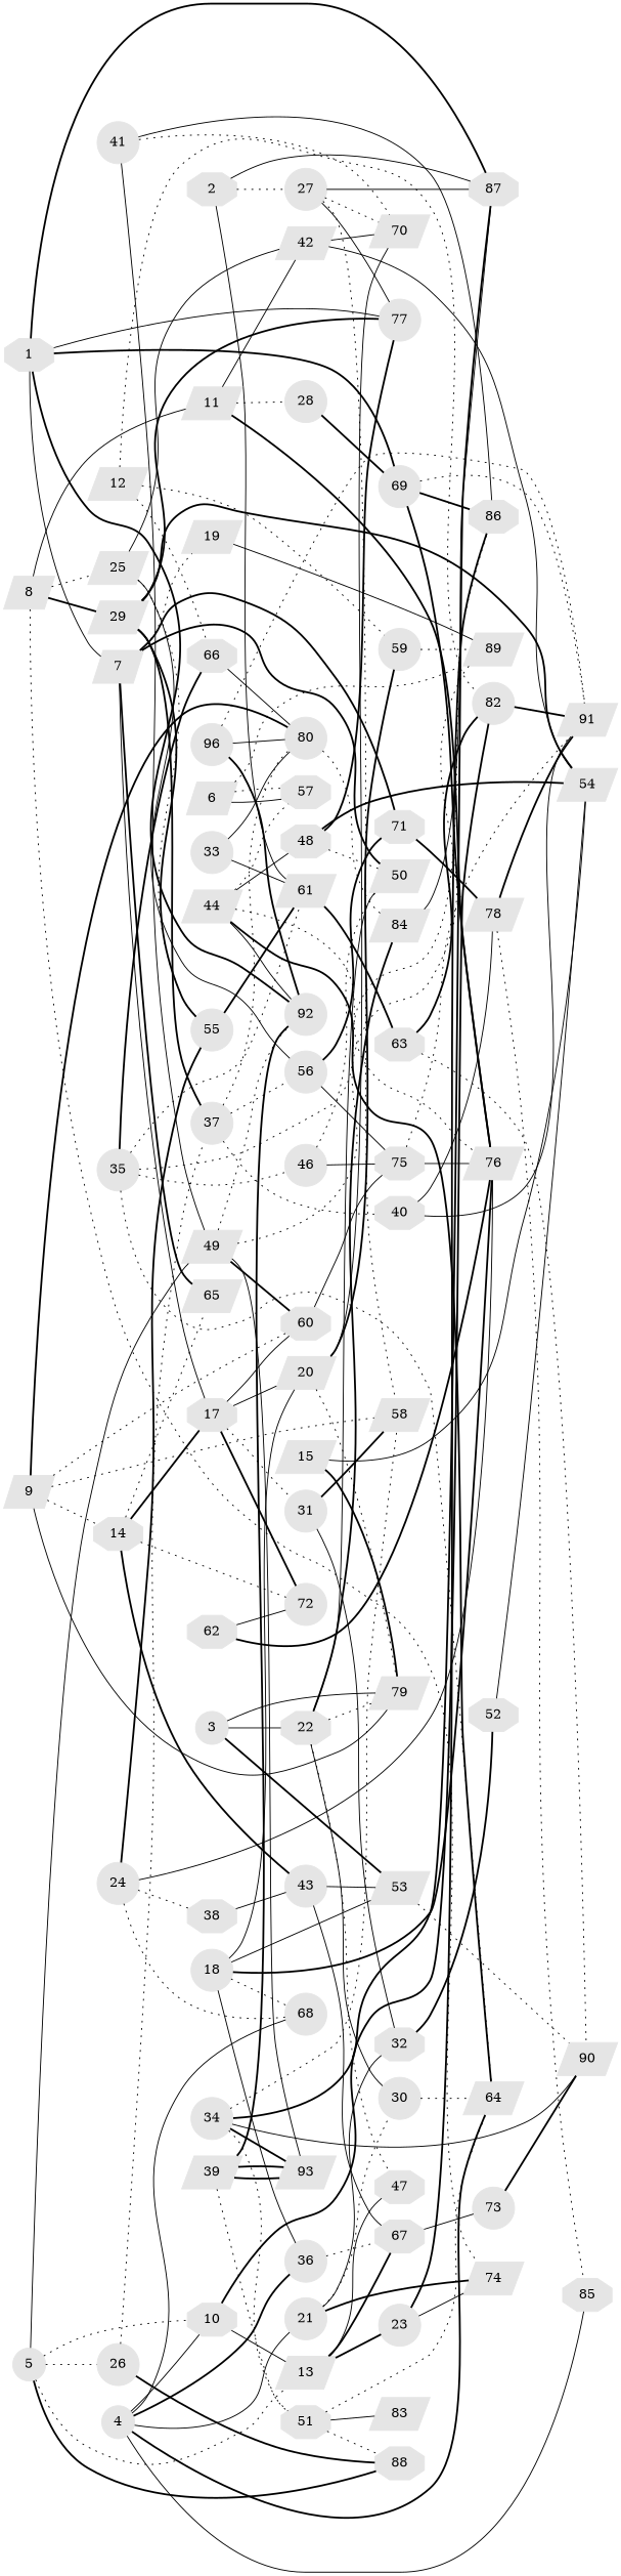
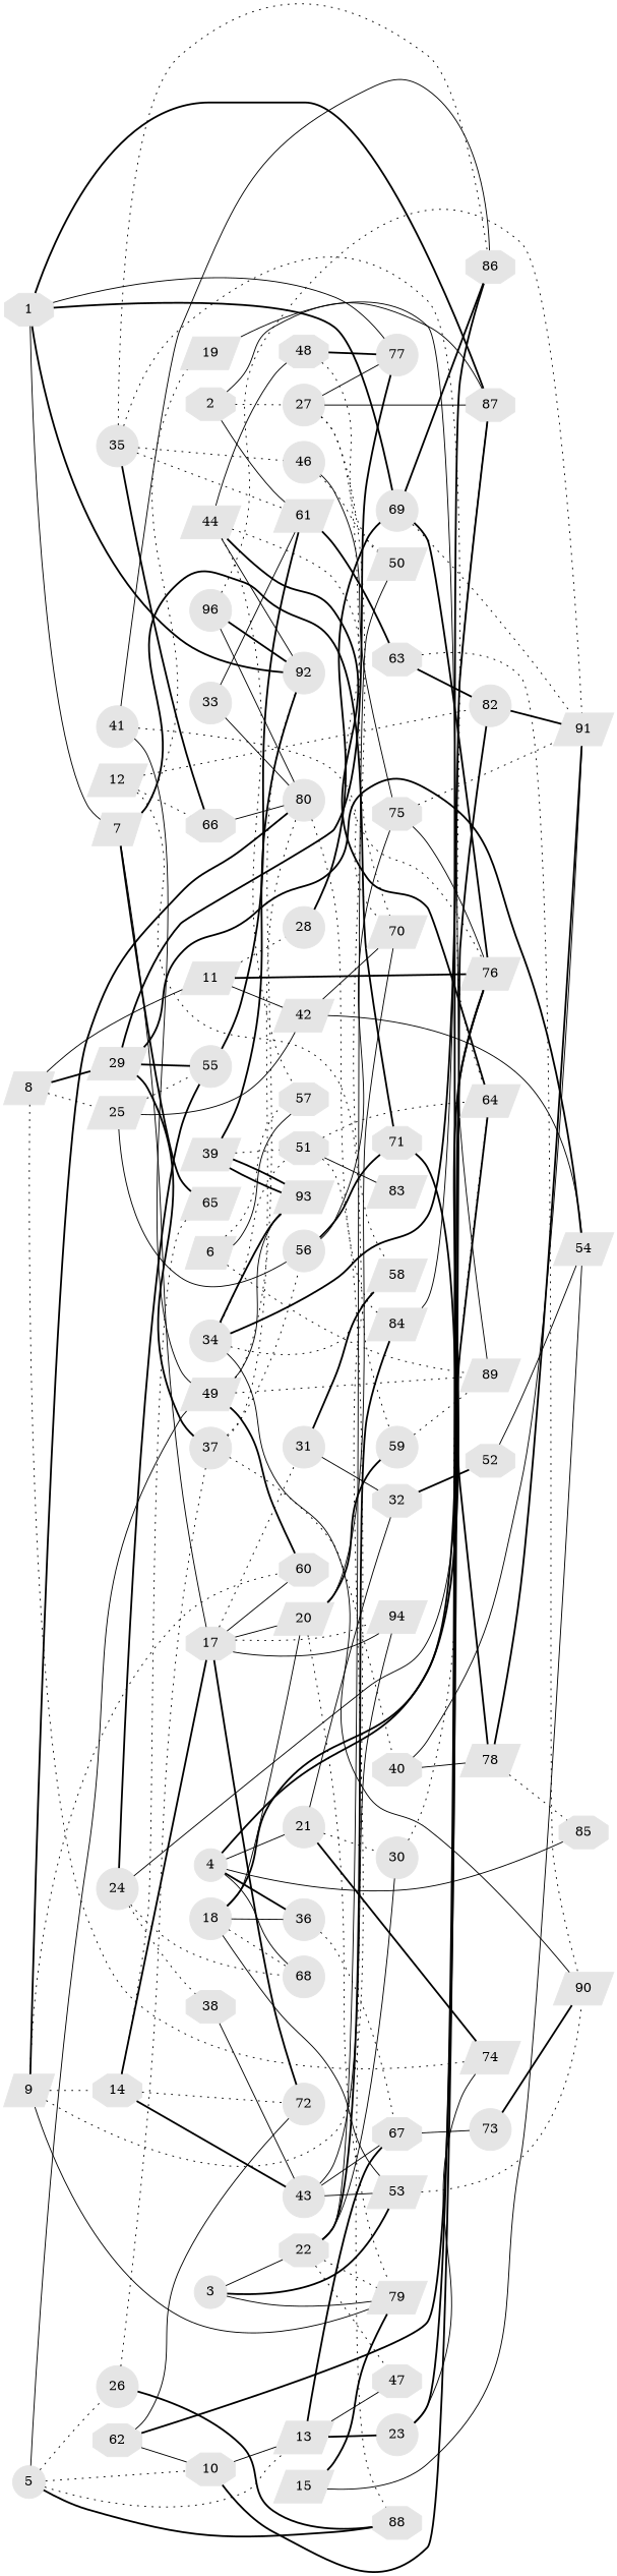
  graph {
    rankdir=LR
    node [color=gray90 shape=parallelogram style=filled]
    edge [style=solid]
    1 [shape=octagon]
    7
    69 [shape=circle]
    77 [shape=circle]
    87 [shape=octagon]
    92 [shape=circle]
    17 [shape=octagon]
    19
    50
    65
    71 [shape=octagon]
    76
    91
    86 [shape=octagon]
    2 [shape=octagon]
    27 [shape=circle]
    61
    58
    70
    63 [shape=octagon]
    3 [shape=circle]
    22 [shape=octagon]
    53
    79
    47 [shape=octagon]
    30 [shape=circle]
    84
    90
    4 [shape=circle]
    10 [shape=octagon]
    21 [shape=circle]
    36 [shape=circle]
    64
    68 [shape=circle]
    85 [shape=octagon]
    13
    82 [shape=circle]
    74
    32 [shape=octagon]
    67 [shape=octagon]
    5 [shape=circle]
    26 [shape=circle]
    49
    88 [shape=octagon]
    23 [shape=circle]
    37 [shape=circle]
    89
    60 [shape=octagon]
    93
    57 [shape=octagon]
    6
    72 [shape=circle]
    20
    31 [shape=circle]
+   94
    78
    8
    11
    25
    29
    28 [shape=circle]
    42
    55 [shape=circle]
    56 [shape=circle]
    54
    9
    14 [shape=octagon]
    80 [shape=circle]
    43 [shape=circle]
    75 [shape=octagon]
    12
    59 [shape=circle]
    66 [shape=octagon]
    73 [shape=circle]
    15
    n76 [label=96 shape=circle]
    18 [shape=circle]
    52 [shape=octagon]
    24 [shape=circle]
    38 [shape=octagon]
    40 [shape=octagon]
    33 [shape=circle]
    34 [shape=circle]
    51 [shape=octagon]
    83
    35 [shape=circle]
    46 [shape=circle]
    39
    41 [shape=circle]
    44
    48 [shape=octagon]
    62 [shape=octagon]
    1 -- 7
    1 -- 69 [style=bold]
    1 -- 77
    1 -- 87 [style=bold]
    1 -- 92 [style=bold]
    7 -- 17
    7 -- 19 [style=dotted]
-   7 -- 50 [style=bold]
    7 -- 65 [style=bold]
    7 -- 71 [style=bold]
    69 -- 76 [style=bold]
    69 -- 91 [style=dotted]
    69 -- 86 [style=bold]
    17 -- 60
    17 -- 72 [style=bold]
    17 -- 20
    17 -- 31 [style=dotted]
+   17 -- 94
+   17 -- 94 [style=dotted]
    19 -- 89
    71 -- 78 [style=bold]
    2 -- 87
    2 -- 27 [style=dotted]
    2 -- 61
    27 -- 77
    27 -- 87
    27 -- 58 [style=dotted]
    27 -- 70 [style=dotted]
    61 -- 63 [style=bold]
    63 -- 90 [style=dotted]
    63 -- 82 [style=bold]
    3 -- 22
    3 -- 53 [style=bold]
    3 -- 79
    22 -- 50
    22 -- 79 [style=dotted]
    22 -- 47 [style=dotted]
    22 -- 30
    22 -- 84 [style=bold]
    53 -- 90 [style=dotted]
    30 -- 64 [style=dotted]
    84 -- 87
-   4 -- 10
+   62 -- 10
    4 -- 21
    4 -- 36 [style=bold]
    4 -- 64 [style=bold]
    4 -- 68
    4 -- 85
    10 -- 13
    10 -- 82 [style=bold]
    21 -- 30 [style=dotted]
    21 -- 74 [style=bold]
    21 -- 32
    36 -- 67 [style=dotted]
    13 -- 47
    13 -- 67 [style=bold]
    13 -- 23 [style=bold]
    82 -- 91 [style=bold]
    32 -- 52 [style=bold]
    67 -- 73
    5 -- 10 [style=dotted]
    5 -- 13 [style=dotted]
    5 -- 26 [style=dotted]
    5 -- 49
    5 -- 88 [style=bold]
    26 -- 88 [style=bold]
    26 -- 37 [style=dotted]
    49 -- 92 [style=dotted]
    49 -- 89 [style=dotted]
    49 -- 60 [style=bold]
    49 -- 93
    23 -- 86 [style=bold]
    23 -- 74
    37 -- 56 [style=dotted]
    37 -- 80 [style=dotted]
    37 -- 40 [style=dotted]
-   60 -- 75
    6 -- 89 [style=dotted]
    6 -- 57
    6 -- 57 [style=dotted]
    20 -- 70
    20 -- 79 [style=dotted]
    20 -- 59 [style=bold]
    31 -- 58 [style=bold]
    31 -- 32
    78 -- 91 [style=bold]
    78 -- 85 [style=dotted]
    8 -- 74 [style=dotted]
    8 -- 11
    8 -- 25 [style=dotted]
    8 -- 29 [style=bold]
    11 -- 76 [style=bold]
    11 -- 28 [style=dotted]
    11 -- 42
    25 -- 42
    25 -- 55 [style=dotted]
    25 -- 56
    29 -- 77 [style=bold]
    29 -- 37 [style=bold]
    29 -- 55 [style=bold]
    29 -- 54 [style=bold]
    28 -- 69 [style=bold]
    42 -- 70
    42 -- 54
    55 -- 61 [style=bold]
    56 -- 71 [style=bold]
    56 -- 75
    9 -- 58 [style=dotted]
    9 -- 79
    9 -- 60 [style=dotted]
    9 -- 14 [style=dotted]
    9 -- 80 [style=bold]
    14 -- 17 [style=bold]
    14 -- 65 [style=dotted]
    14 -- 72 [style=dotted]
    14 -- 43 [style=bold]
    80 -- 84 [style=dotted]
    43 -- 53
    43 -- 67
+   43 -- 94
    75 -- 76
    75 -- 91 [style=dotted]
    12 -- 82 [style=dotted]
    12 -- 59 [style=dotted]
    12 -- 66 [style=dotted]
    59 -- 89 [style=dotted]
    66 -- 80
    73 -- 90 [style=bold]
    15 -- 79 [style=bold]
    15 -- 54
    n76 -- 92 [style=bold]
    n76 -- 91 [style=dotted]
    n76 -- 80
    18 -- 76 [style=bold]
    18 -- 53
    18 -- 36
    18 -- 68 [style=dotted]
    18 -- 20
    52 -- 54
    24 -- 76
    24 -- 68 [style=dotted]
    24 -- 55 [style=bold]
    24 -- 38 [style=dotted]
    38 -- 43
    40 -- 91
    40 -- 78
    33 -- 61
    33 -- 80
    34 -- 87 [style=bold]
    34 -- 58 [style=dotted]
    34 -- 90
    34 -- 93 [style=bold]
    34 -- 51 [style=dotted]
    51 -- 64 [style=dotted]
    51 -- 88 [style=dotted]
    51 -- 83
    35 -- 86 [style=dotted]
    35 -- 61 [style=dotted]
    35 -- 64 [style=dotted]
    35 -- 66 [style=bold]
    35 -- 46 [style=dotted]
    46 -- 50 [style=dotted]
    46 -- 75
    39 -- 92 [style=bold]
    39 -- 93 [style=bold]
    39 -- 93 [style=bold]
    39 -- 51 [style=dotted]
    41 -- 86
    41 -- 70 [style=dotted]
    41 -- 49
    44 -- 92
    44 -- 76 [style=dotted]
    44 -- 64 [style=bold]
    44 -- 57 [style=dotted]
    44 -- 48
    48 -- 77 [style=bold]
    48 -- 50 [style=dotted]
-   48 -- 54 [style=bold]
    62 -- 76 [style=bold]
    62 -- 72
  }
